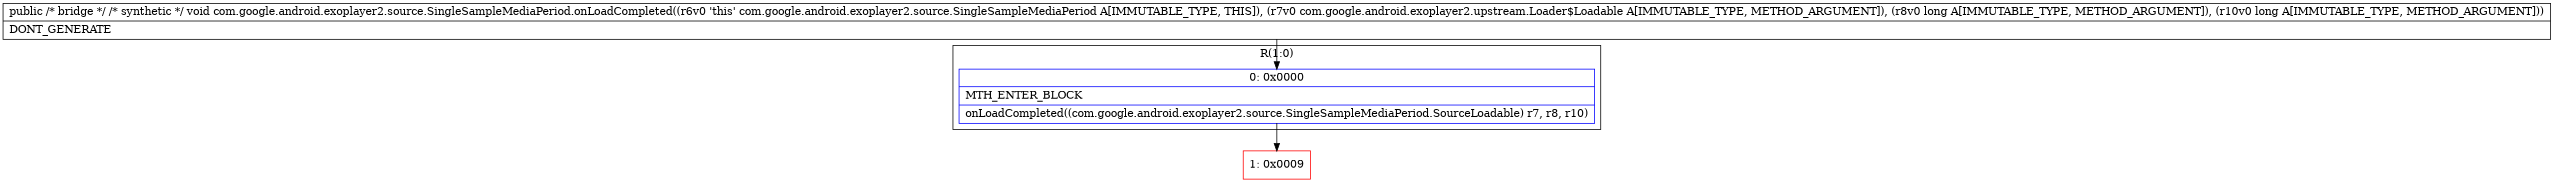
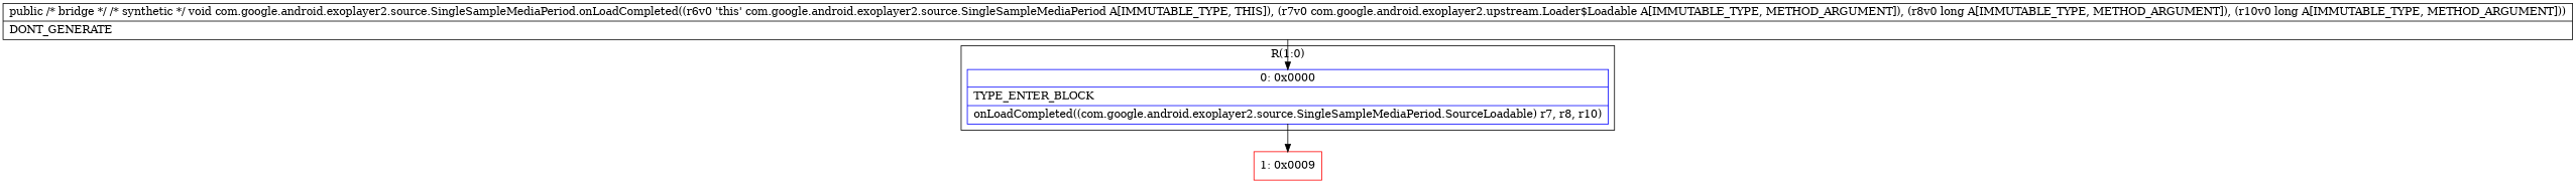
  digraph {
    node [shape=record]
-   n1 [color=blue label="{0\:\ 0x0000|MTH_ENTER_BLOCK\l|onLoadCompleted((com.google.android.exoplayer2.source.SingleSampleMediaPeriod.SourceLoadable) r7, r8, r10)\l}"]
+   n1 [color=blue label="{0\:\ 0x0000|TYPE_ENTER_BLOCK\l|onLoadCompleted((com.google.android.exoplayer2.source.SingleSampleMediaPeriod.SourceLoadable) r7, r8, r10)\l}"]
    n2 [color=red label="{1\:\ 0x0009}"]
    n3 [label="{public \/* bridge *\/ \/* synthetic *\/ void com.google.android.exoplayer2.source.SingleSampleMediaPeriod.onLoadCompleted((r6v0 'this' com.google.android.exoplayer2.source.SingleSampleMediaPeriod A[IMMUTABLE_TYPE, THIS]), (r7v0 com.google.android.exoplayer2.upstream.Loader$Loadable A[IMMUTABLE_TYPE, METHOD_ARGUMENT]), (r8v0 long A[IMMUTABLE_TYPE, METHOD_ARGUMENT]), (r10v0 long A[IMMUTABLE_TYPE, METHOD_ARGUMENT]))  | DONT_GENERATE\l}"]
    subgraph cluster_1 {
      label="R(1:0)"
      n1
    }
    n1 -> n2
    n3 -> n1
  }
